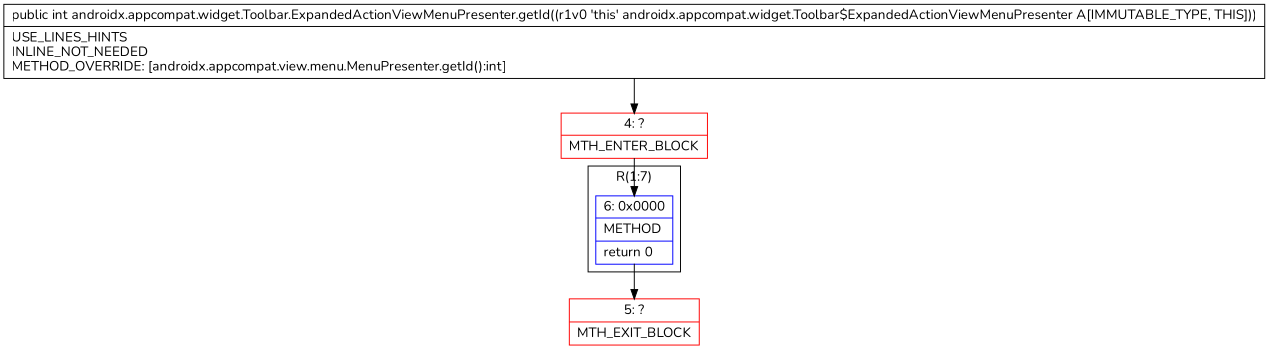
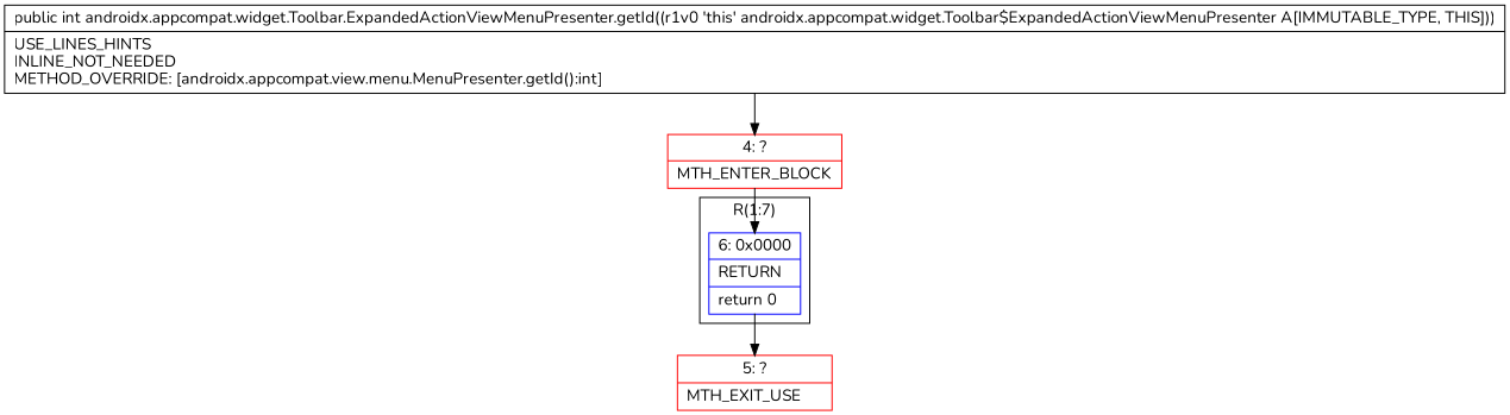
  digraph {
    fontname=Nunito
    node [color=red fontname=Nunito shape=record]
    edge [fontname=Nunito]
-   n1 [color=blue label="{6\:\ 0x0000|METHOD\l|return 0\l}"]
-   n2 [label="{5\:\ ?|MTH_EXIT_BLOCK\l}"]
+   n1 [color=blue label="{6\:\ 0x0000|RETURN\l|return 0\l}"]
+   n2 [label="{5\:\ ?|MTH_EXIT_USE\l}"]
    n3 [label="{4\:\ ?|MTH_ENTER_BLOCK\l}"]
    n4 [label="{public int androidx.appcompat.widget.Toolbar.ExpandedActionViewMenuPresenter.getId((r1v0 'this' androidx.appcompat.widget.Toolbar$ExpandedActionViewMenuPresenter A[IMMUTABLE_TYPE, THIS]))  | USE_LINES_HINTS\lINLINE_NOT_NEEDED\lMETHOD_OVERRIDE: [androidx.appcompat.view.menu.MenuPresenter.getId():int]\l}" color=""]
    subgraph cluster_1 {
      label="R(1:7)"
      n1
    }
    n1 -> n2
    n3 -> n1
    n4 -> n3
  }
